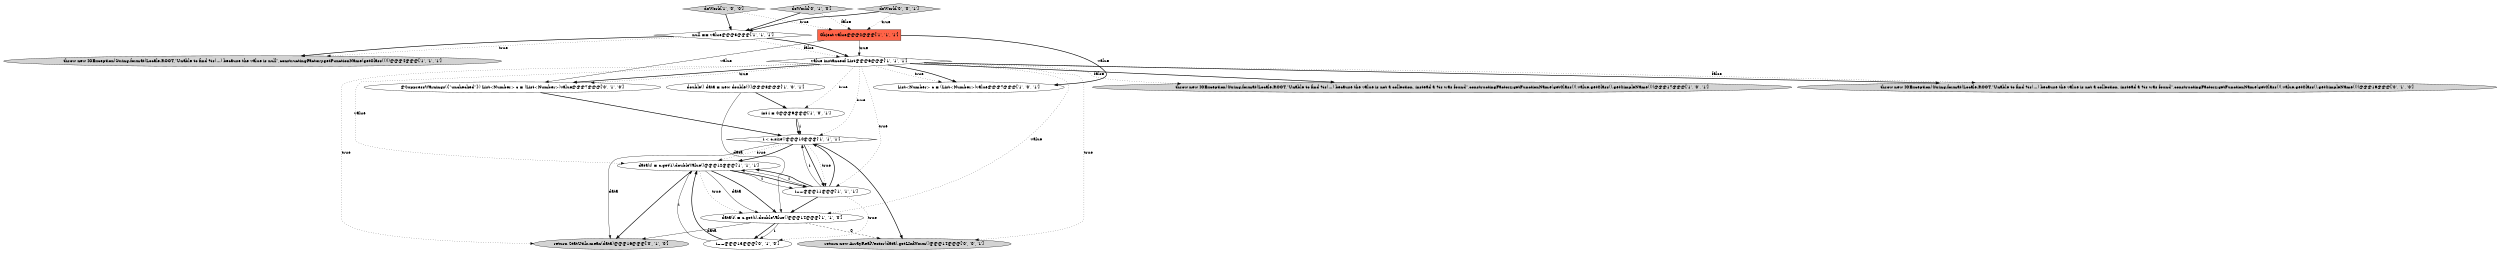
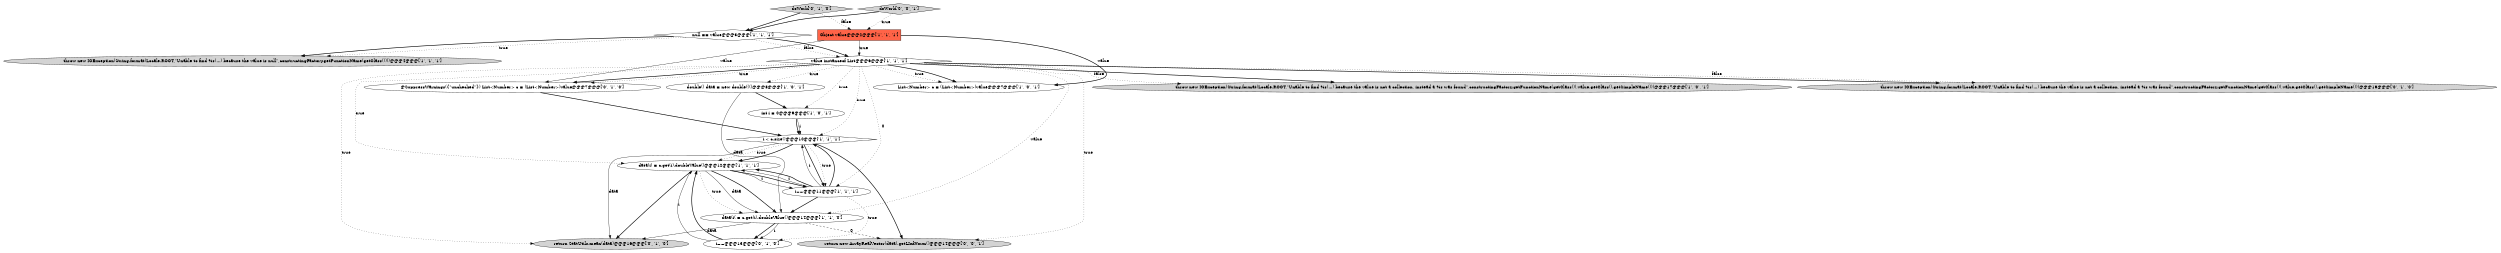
  digraph {
    node [fillcolor=white shape=ellipse style=filled]
    edge [style=bold]
    n1 [fillcolor=tomato label="Object value@@@2@@@['1', '1', '1']" shape=box]
    n2 [label="@SuppressWarnings({\"unchecked\"}) List<Number> c = (List<Number>)value@@@7@@@['0', '1', '0']"]
    n3 [label="List<Number> c = (List<Number>)value@@@7@@@['1', '0', '1']"]
    n4 [label="value instanceof List@@@6@@@['1', '1', '1']" shape=diamond]
    n5 [label="null == value@@@3@@@['1', '1', '1']" shape=diamond]
    n6 [fillcolor=lightgray label="throw new IOException(String.format(Locale.ROOT,\"Unable to find %s(...) because the value is null\",constructingFactory.getFunctionName(getClass())))@@@4@@@['1', '1', '1']"]
    n7 [label="i < c.size()@@@10@@@['1', '1', '1']" shape=diamond]
    n8 [label="int i = 0@@@9@@@['1', '0', '1']"]
    n9 [fillcolor=lightgray label="throw new IOException(String.format(Locale.ROOT,\"Unable to find %s(...) because the value is not a collection, instead a %s was found\",constructingFactory.getFunctionName(getClass()),value.getClass().getSimpleName()))@@@17@@@['1', '0', '1']"]
    n10 [fillcolor=lightgray label="return StatUtils.mean(data)@@@16@@@['0', '1', '0']"]
    n11 [label="data(i( = c.get(i).doubleValue()@@@12@@@['1', '1', '1']"]
    n12 [label="i++@@@11@@@['1', '1', '1']"]
    n13 [label="data(i( = c.get(i).doubleValue()@@@14@@@['1', '1', '0']"]
    n14 [fillcolor=lightgray label="throw new IOException(String.format(Locale.ROOT,\"Unable to find %s(...) because the value is not a collection, instead a %s was found\",constructingFactory.getFunctionName(getClass()),value.getClass().getSimpleName()))@@@19@@@['0', '1', '0']"]
    n15 [fillcolor=lightgray label="return new ArrayRealVector(data).getLInfNorm()@@@14@@@['0', '0', '1']"]
    n16 [label="double(( data = new double((((@@@8@@@['1', '0', '1']"]
-   n17 [fillcolor=lightgray label="doWork['1', '0', '0']" shape=diamond]
    n18 [label="i++@@@13@@@['0', '1', '0']"]
    n19 [fillcolor=lightgray label="doWork['0', '0', '1']" shape=diamond]
    n20 [fillcolor=lightgray label="doWork['0', '1', '0']" shape=diamond]
    n1 -> n2 [label=value style=solid]
    n1 -> n3 [label=value]
    n1 -> n4 [label=true style=solid]
    n2 -> n7
    n4 -> n2
    n4 -> n2 [label=true style=dotted]
    n4 -> n3
    n4 -> n3 [label=true style=dotted]
    n4 -> n7 [label=true style=dotted]
    n4 -> n8 [label=true style=dotted]
    n4 -> n9 [label=false style=dotted]
    n4 -> n9
    n4 -> n10 [label=true style=dotted]
-   n4 -> n11 [label=value style=dotted]
-   n4 -> n12 [label=true style=dotted]
+   n4 -> n11 [label=true style=dotted]
+   n4 -> n12 [label=0 style=dotted]
    n4 -> n13 [label=value style=dotted]
    n4 -> n14
    n4 -> n14 [label=false style=dotted]
    n4 -> n15 [label=true style=dotted]
+   n4 -> n16 [label=true style=dotted]
    n5 -> n4 [label=false style=dotted]
    n5 -> n4
    n5 -> n6 [label=true style=dotted]
    n5 -> n6
    n7 -> n10 [label=data style=solid]
    n7 -> n11 [label=true style=dotted]
    n7 -> n11
    n7 -> n12
    n7 -> n12 [label=true style=dotted]
    n7 -> n15
    n8 -> n7 [label=i style=solid]
    n8 -> n7
    n11 -> n10
    n11 -> n12 [label=i style=solid]
    n11 -> n12
    n11 -> n13 [label=data style=solid]
    n11 -> n13
    n11 -> n13 [label=true style=dotted]
    n12 -> n7
    n12 -> n7 [label=i style=solid]
    n12 -> n11 [label=i style=solid]
    n12 -> n11
    n12 -> n13
    n12 -> n18 [label=true style=dotted]
    n13 -> n10 [label=data style=solid]
    n13 -> n15 [label=0 style=dashed]
    n13 -> n18
    n13 -> n18 [label=i style=solid]
    n16 -> n8
    n16 -> n13 [label=data style=solid]
-   n17 -> n1 [label=true style=dotted]
-   n17 -> n5
    n18 -> n11 [label=i style=solid]
    n18 -> n11
    n19 -> n1 [label=true style=dotted]
    n19 -> n5
    n20 -> n1 [label=false style=dotted]
    n20 -> n5
  }
